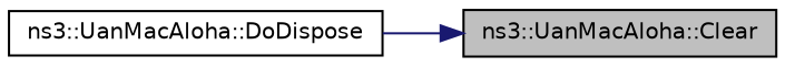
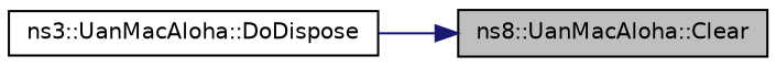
  digraph {
    rankdir=RL
    node [color=black fontname=Helvetica fontsize=10 shape=record style=filled]
-   n1 [fillcolor=grey75 fontcolor=black height=0.2 label="ns3::UanMacAloha::Clear" width=0.4]
+   n1 [fillcolor=grey75 fontcolor=black height=0.2 label="ns8::UanMacAloha::Clear" width=0.4]
    n2 [fillcolor=white height=0.2 label="ns3::UanMacAloha::DoDispose" width=0.4]
    n1 -> n2 [color=midnightblue dir=back fontname=Helvetica fontsize=10 labelfontname=Helvetica labelfontsize=10 style=solid]
  }
